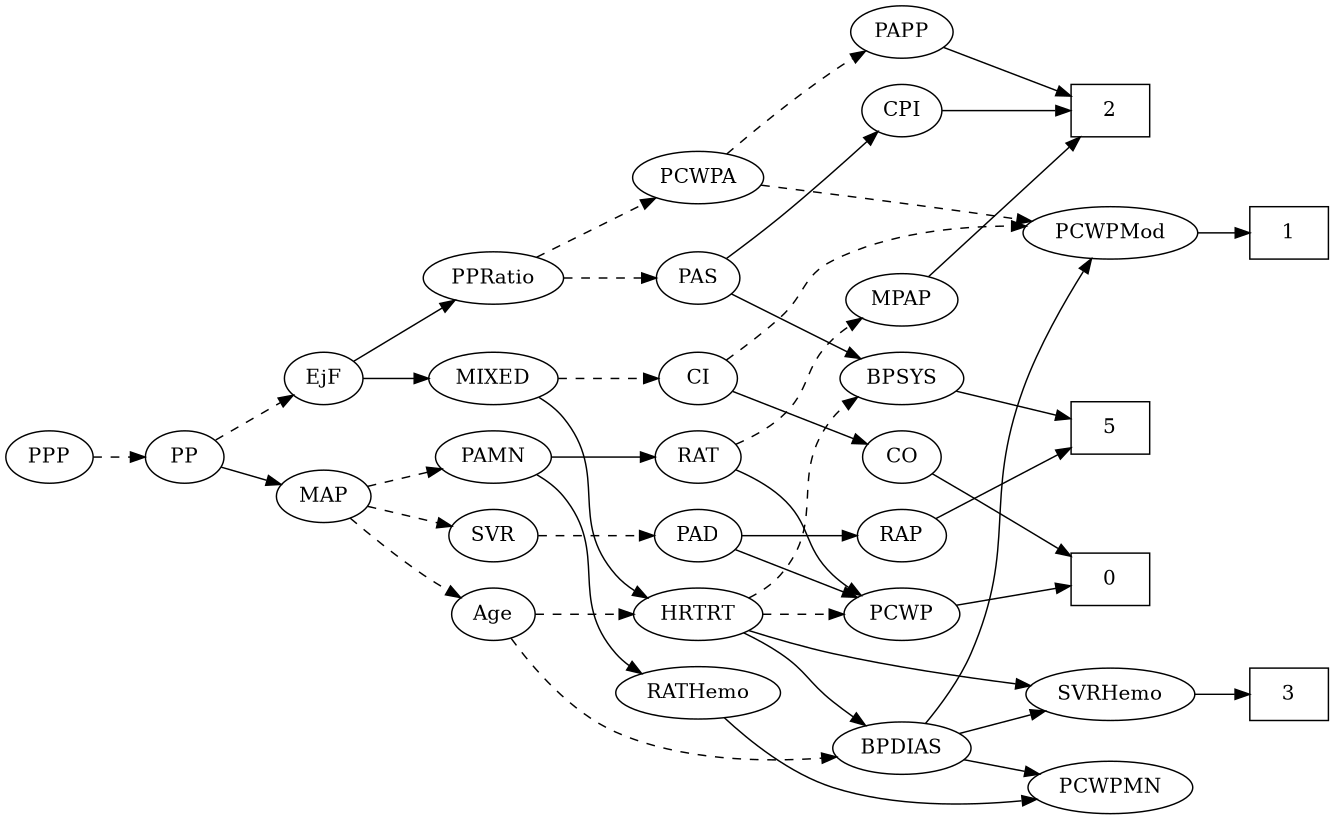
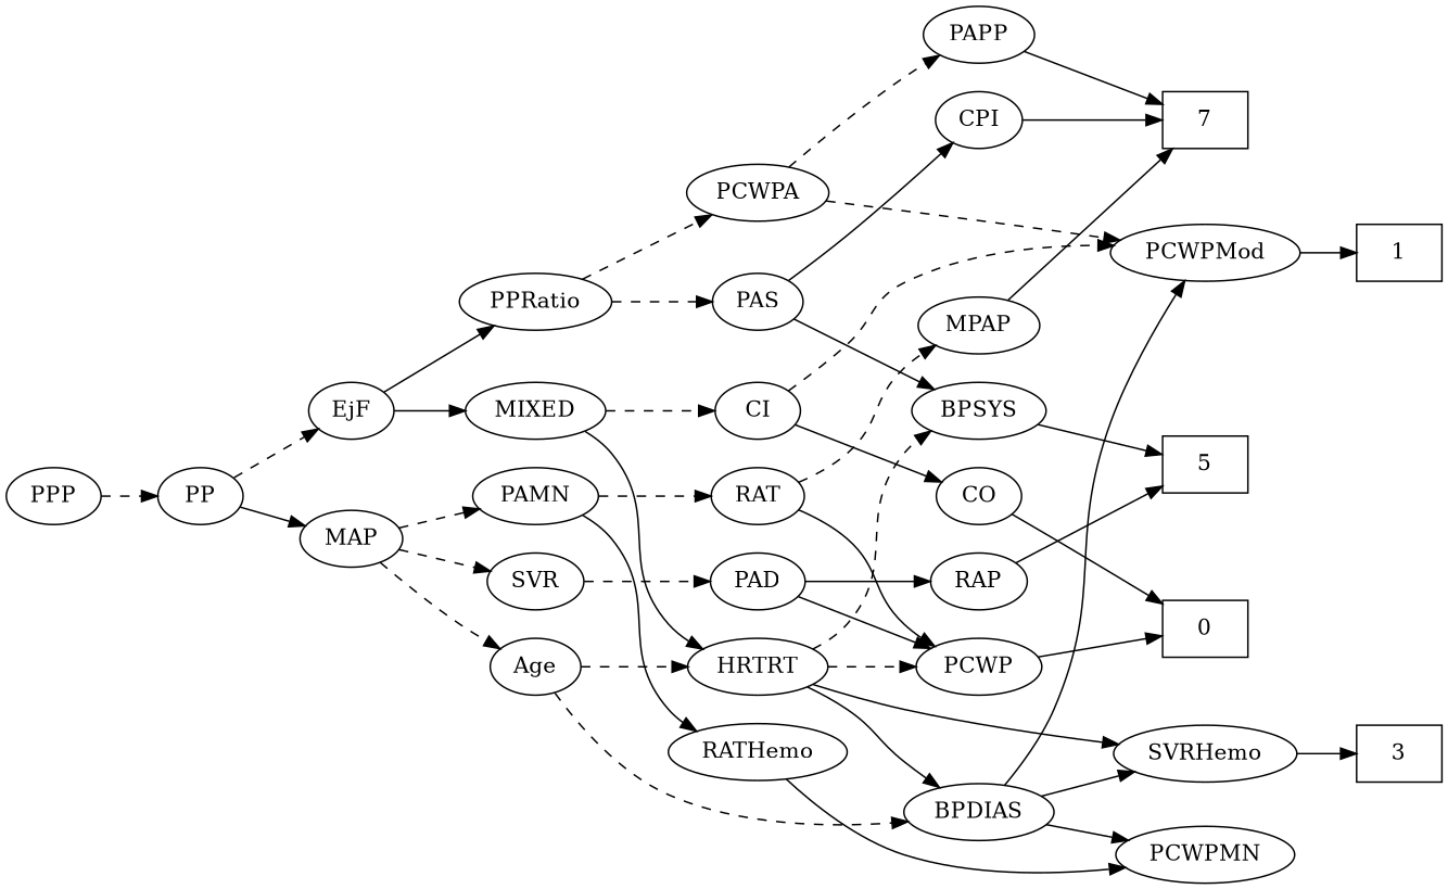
  strict digraph {
    rankdir=LR
    edge [style=solid]
    1 [height=0.5 shape=box width=0.75]
-   2 [height=0.5 shape=box width=0.75]
+   2 [height=0.5 shape=box width=0.75 label=7]
    3 [height=0.5 shape=box width=0.75]
    n4 [height=0.5 label=0 shape=box width=0.75]
    5 [height=0.5 shape=box width=0.75]
    Age [height=0.5 width=0.75]
    BPDIAS [height=0.5 width=1.1735]
    HRTRT [height=0.5 width=1.1013]
    PCWPMN [height=0.5 width=1.3902]
    PCWPMod [height=0.5 width=1.4443]
    SVRHemo [height=0.5 width=1.3902]
    BPSYS [height=0.5 width=1.0471]
    PCWP [height=0.5 width=0.97491]
    EjF [height=0.5 width=0.75]
    MIXED [height=0.5 width=1.1193]
    PPRatio [height=0.5 width=1.1013]
    CI [height=0.5 width=0.75]
    PAS [height=0.5 width=0.75]
    PCWPA [height=0.5 width=1.1555]
    CO [height=0.5 width=0.75]
    CPI [height=0.5 width=0.75]
    PAPP [height=0.5 width=0.88464]
    RAP [height=0.5 width=0.77632]
    MPAP [height=0.5 width=0.97491]
    PAD [height=0.5 width=0.79437]
    PAMN [height=0.5 width=1.011]
    RATHemo [height=0.5 width=1.3721]
    RAT [height=0.5 width=0.75827]
    SVR [height=0.5 width=0.77632]
    MAP [height=0.5 width=0.84854]
    PP [height=0.5 width=0.75]
    PPP [height=0.5 width=0.75]
    Age -> BPDIAS [style=dashed]
    Age -> HRTRT [style=dashed]
    BPDIAS -> PCWPMN
    BPDIAS -> PCWPMod
    BPDIAS -> SVRHemo
    HRTRT -> BPDIAS
    HRTRT -> SVRHemo
    HRTRT -> BPSYS [style=dashed]
    HRTRT -> PCWP [style=dashed]
    PCWPMod -> 1
    SVRHemo -> 3
    BPSYS -> 5
    PCWP -> n4
    EjF -> MIXED
    EjF -> PPRatio
    MIXED -> HRTRT
    MIXED -> CI [style=dashed]
    PPRatio -> PAS [style=dashed]
    PPRatio -> PCWPA [style=dashed]
    CI -> PCWPMod [style=dashed]
    CI -> CO
    PAS -> BPSYS
    PAS -> CPI
    PCWPA -> PCWPMod [style=dashed]
    PCWPA -> PAPP [style=dashed]
    CO -> n4
    CPI -> 2
    PAPP -> 2
    RAP -> 5
    MPAP -> 2
    PAD -> PCWP
    PAD -> RAP
    PAMN -> RATHemo
-   PAMN -> RAT
+   PAMN -> RAT [style=dashed]
    RATHemo -> PCWPMN
    RAT -> PCWP
    RAT -> MPAP [style=dashed]
    SVR -> PAD [style=dashed]
    MAP -> Age [style=dashed]
    MAP -> PAMN [style=dashed]
    MAP -> SVR [style=dashed]
    PP -> EjF [style=dashed]
    PP -> MAP
    PPP -> PP [style=dashed]
  }
